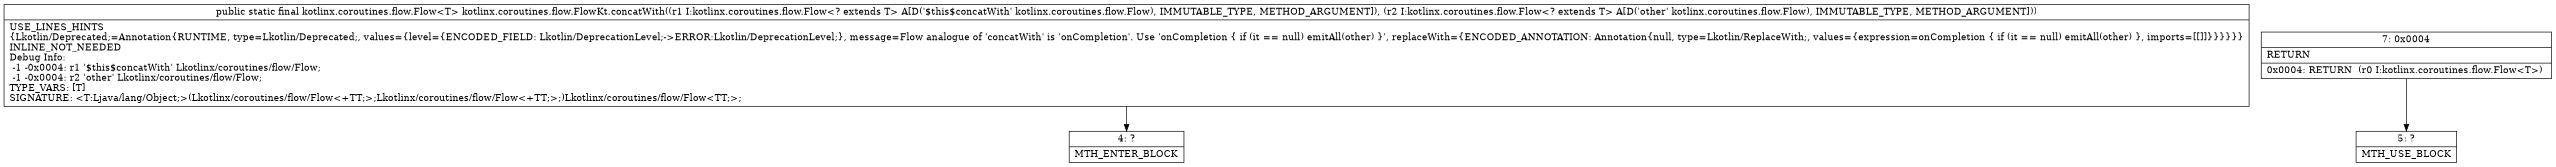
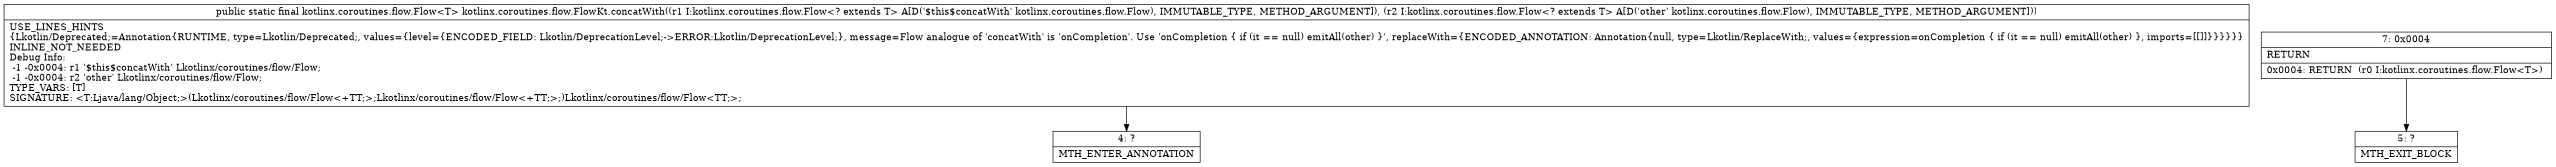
  digraph {
    node [shape=record]
-   n1 [label="{4\:\ ?|MTH_ENTER_BLOCK\l}"]
+   n1 [label="{4\:\ ?|MTH_ENTER_ANNOTATION\l}"]
    n2 [label="{7\:\ 0x0004|RETURN\l|0x0004: RETURN  (r0 I:kotlinx.coroutines.flow.Flow\<T\>) \l}"]
-   n3 [label="{5\:\ ?|MTH_USE_BLOCK\l}"]
+   n3 [label="{5\:\ ?|MTH_EXIT_BLOCK\l}"]
    n4 [label="{public static final kotlinx.coroutines.flow.Flow\<T\> kotlinx.coroutines.flow.FlowKt.concatWith((r1 I:kotlinx.coroutines.flow.Flow\<? extends T\> A[D('$this$concatWith' kotlinx.coroutines.flow.Flow), IMMUTABLE_TYPE, METHOD_ARGUMENT]), (r2 I:kotlinx.coroutines.flow.Flow\<? extends T\> A[D('other' kotlinx.coroutines.flow.Flow), IMMUTABLE_TYPE, METHOD_ARGUMENT]))  | USE_LINES_HINTS\l\{Lkotlin\/Deprecated;=Annotation\{RUNTIME, type=Lkotlin\/Deprecated;, values=\{level=\{ENCODED_FIELD: Lkotlin\/DeprecationLevel;\-\>ERROR:Lkotlin\/DeprecationLevel;\}, message=Flow analogue of 'concatWith' is 'onCompletion'. Use 'onCompletion \{ if (it == null) emitAll(other) \}', replaceWith=\{ENCODED_ANNOTATION: Annotation\{null, type=Lkotlin\/ReplaceWith;, values=\{expression=onCompletion \{ if (it == null) emitAll(other) \}, imports=[[]]\}\}\}\}\}\}\lINLINE_NOT_NEEDED\lDebug Info:\l  \-1 \-0x0004: r1 '$this$concatWith' Lkotlinx\/coroutines\/flow\/Flow;\l  \-1 \-0x0004: r2 'other' Lkotlinx\/coroutines\/flow\/Flow;\lTYPE_VARS: [T]\lSIGNATURE: \<T:Ljava\/lang\/Object;\>(Lkotlinx\/coroutines\/flow\/Flow\<+TT;\>;Lkotlinx\/coroutines\/flow\/Flow\<+TT;\>;)Lkotlinx\/coroutines\/flow\/Flow\<TT;\>;\l}"]
    n2 -> n3
    n4 -> n1
  }
